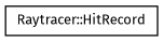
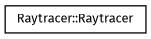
  digraph {
    rankdir=LR
    fontname="Fira Sans"
-   n1 [color=black fillcolor=white fontname="Fira Sans" fontsize=10 height=0.2 label="Raytracer::HitRecord" shape=record style=filled width=0.4]
+   n1 [color=black fillcolor=white fontname="Fira Sans" fontsize=10 height=0.2 label="Raytracer::Raytracer" shape=record style=filled width=0.4]
  }
